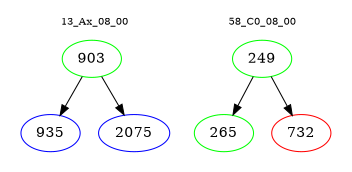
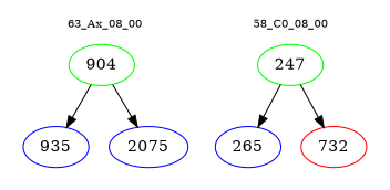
  digraph {
    node [color=blue]
    edge [color=black]
-   n1 [color=green label=903]
+   n1 [color=green label=904]
    n2 [label=935]
    n3 [label=2075]
-   n4 [color=green label=249]
-   n5 [color=green label=265]
+   n4 [color=green label=247]
+   n5 [label=265]
    n6 [color=red label=732]
    subgraph cluster_1 {
      color=white
      fontsize=10
-     label="13_Ax_08_00"
+     label="63_Ax_08_00"
      n1
      n2
      n3
    }
    subgraph cluster_2 {
      color=white
      fontsize=10
      label="58_C0_08_00"
      n4
      n5
      n6
    }
    n1 -> n2
    n1 -> n3
    n4 -> n5
    n4 -> n6
  }
